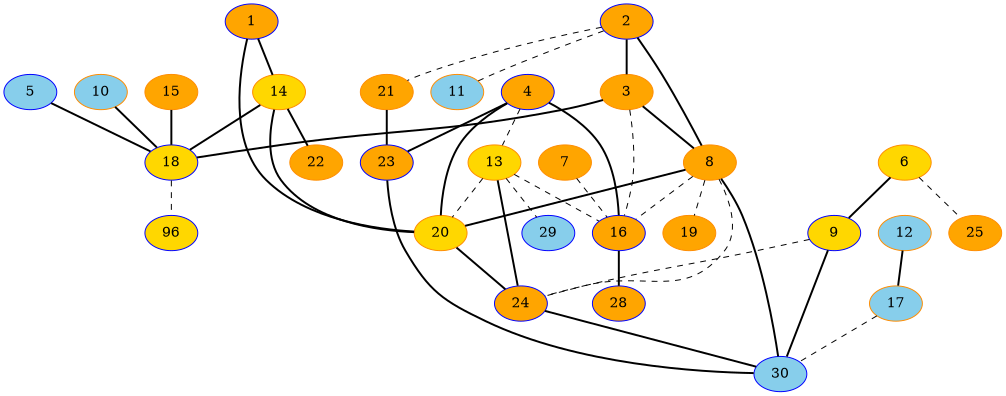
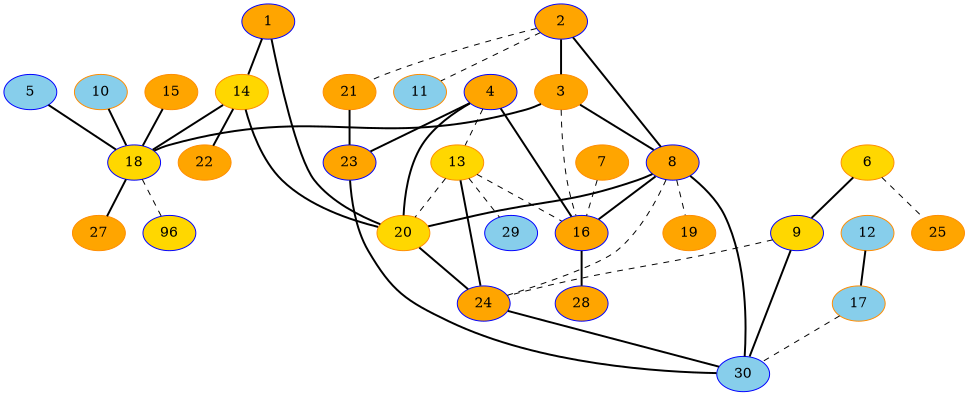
  graph {
    node [color=darkorange fillcolor=orange style=filled]
    edge [style=bold weight=1.0]
    1 [color=blue]
    14 [fillcolor=gold]
    20 [fillcolor=gold]
    18 [color=blue fillcolor=gold]
    22
    24 [color=blue]
    2 [color=blue]
    3
-   8
+   8 [color=blue]
    11 [fillcolor=skyblue]
    21
    16 [color=blue]
    19
    30 [color=blue fillcolor=skyblue]
    23 [color=blue]
    28 [color=blue]
    n17 [color=blue fillcolor=gold label=96]
+   27
    4 [color=blue]
    13 [fillcolor=gold]
    29 [color=blue fillcolor=skyblue]
    5 [color=blue fillcolor=skyblue]
    6 [fillcolor=gold]
    9 [color=blue fillcolor=gold]
    25
    7
    10 [fillcolor=skyblue]
    12 [fillcolor=skyblue]
    17 [fillcolor=skyblue]
    15
    1 -- 14
    1 -- 20
    14 -- 20
    14 -- 18
    14 -- 22
    20 -- 24
    18 -- n17 [style=dashed]
+   18 -- 27
    24 -- 30
    2 -- 3
    2 -- 8 [weight=2.0]
    2 -- 11 [style=dashed]
    2 -- 21 [style=dashed]
    3 -- 18 [weight=2.0]
    3 -- 8
    3 -- 16 [style=dashed]
    8 -- 20 [weight=2.0]
    8 -- 24 [style=dashed]
-   8 -- 16 [style=dashed]
+   8 -- 16
    8 -- 19 [style=dashed]
    8 -- 30
    21 -- 23
    16 -- 28
    23 -- 30
    4 -- 20
    4 -- 16
    4 -- 23
    4 -- 13 [style=dashed]
    13 -- 20 [style=dashed]
    13 -- 24 [weight=2.0]
    13 -- 16 [style=dashed]
    13 -- 29 [style=dashed]
    5 -- 18
    6 -- 9
    6 -- 25 [style=dashed]
    9 -- 24 [style=dashed]
    9 -- 30
    7 -- 16 [style=dashed]
    10 -- 18
    12 -- 17
    17 -- 30 [style=dashed]
    15 -- 18
  }
